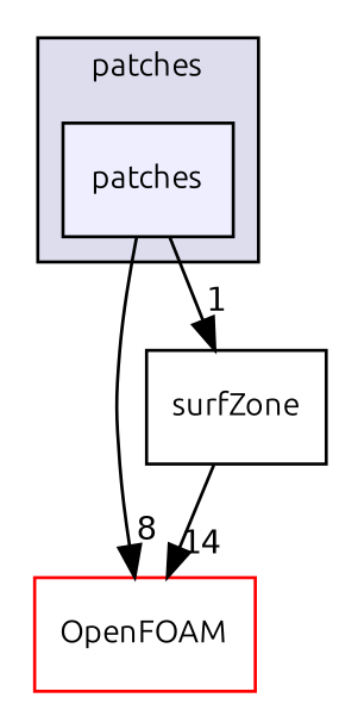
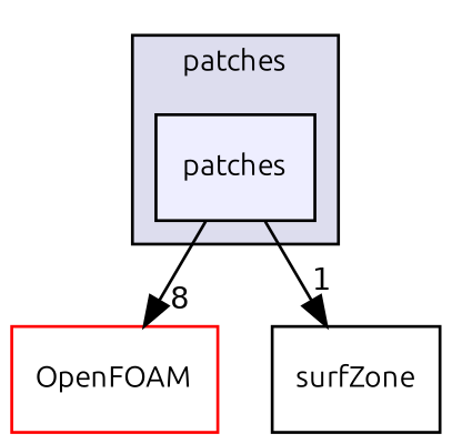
  digraph {
    compound=true
    fontname=Ubuntu
    node [fontname=Ubuntu fontsize=10 shape=box]
    edge [fontname=Ubuntu labeldistance=1.5 labelfontname=Helvetica labelfontsize=10]
    n1 [fillcolor="#eeeeff" label=patches pencolor=black style=filled]
    n2 [color=red label=OpenFOAM]
    n3 [label=surfZone]
    subgraph cluster_1 {
      bgcolor="#ddddee"
      fontsize=10
      label=patches
      pencolor=black
      n1
    }
    n1 -> n2 [headlabel=8]
    n1 -> n3 [headlabel=1]
-   n3 -> n2 [headlabel=14]
  }
